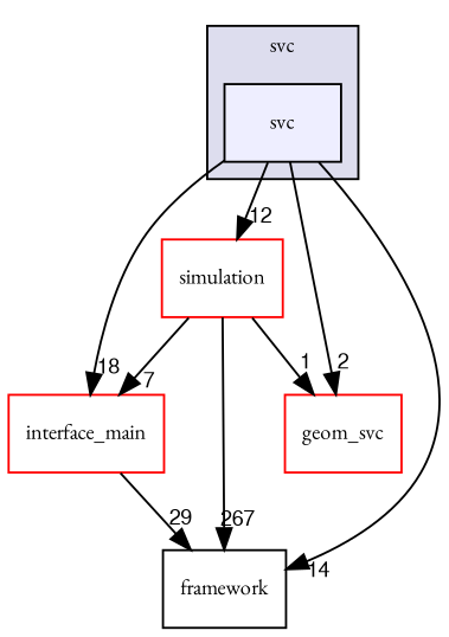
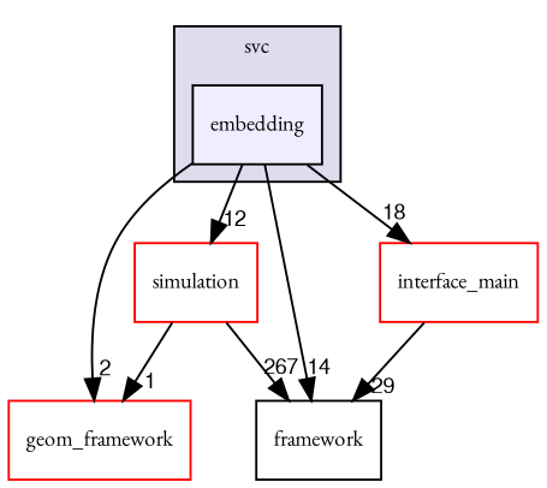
  digraph {
    compound=true
    fontname="EB Garamond"
    node [fontname="EB Garamond" fontsize=10 shape=box color=red]
    edge [fontname="EB Garamond" labeldistance=1.5 labelfontname=FreeSans labelfontsize=10]
-   n1 [fillcolor="#eeeeff" label=svc pencolor=black style=filled color=""]
-   n2 [label=geom_svc]
+   n1 [fillcolor="#eeeeff" label=embedding pencolor=black style=filled color=""]
+   n2 [label=geom_framework]
    n3 [color=black label=framework]
    n4 [label=interface_main]
    n5 [label=simulation]
    subgraph cluster_1 {
      bgcolor="#ddddee"
      fontsize=10
      label=svc
      pencolor=black
      n1
    }
    n1 -> n2 [headlabel=2]
    n1 -> n3 [headlabel=14]
    n1 -> n4 [headlabel=18]
    n1 -> n5 [headlabel=12]
    n4 -> n3 [headlabel=29]
    n5 -> n2 [headlabel=1]
    n5 -> n3 [headlabel=267]
-   n5 -> n4 [headlabel=7]
  }
